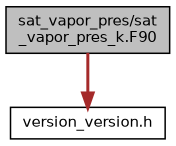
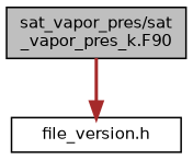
  digraph {
    node [color=black fontname=Helvetica fontsize=10 shape=record style=filled]
    n1 [fillcolor=grey75 fontcolor=black height=0.2 label="sat_vapor_pres/sat\l_vapor_pres_k.F90" width=0.4]
-   n2 [fillcolor=white height=0.2 label="version_version.h" width=0.4]
+   n2 [fillcolor=white height=0.2 label="file_version.h" width=0.4]
    n1 -> n2 [color=brown fontname=Helvetica fontsize=10 labelfontname=Helvetica labelfontsize=10 style=bold]
  }
